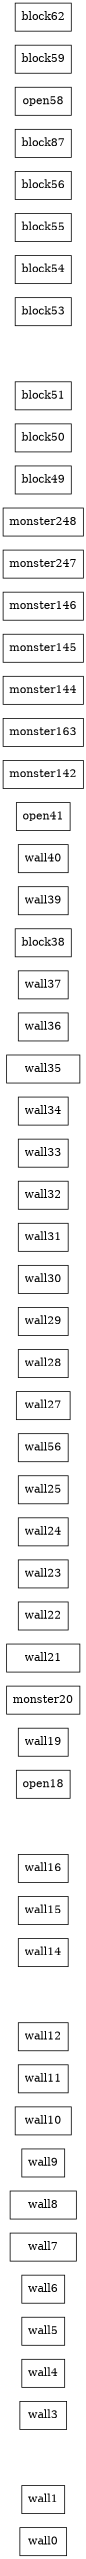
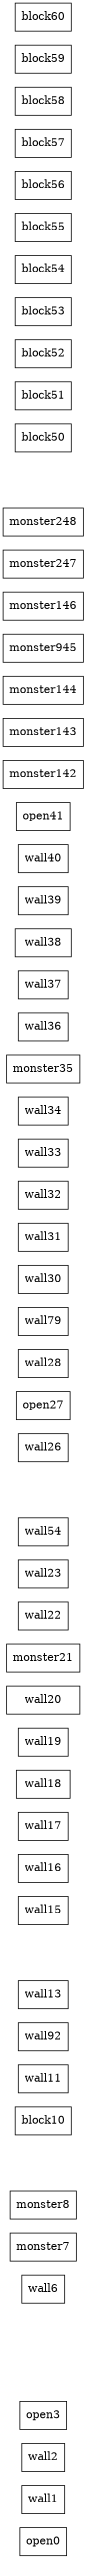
  graph {
    rankdir=LR
    node [shape=box]
-   wall0
+   wall0 [label=open0]
    wall1
-   wall3
-   wall4
-   wall5
+   wall2
+   wall3 [label=open3]
    wall6
-   wall7
-   wall8
-   wall9
-   wall10
+   wall7 [label=monster7]
+   wall8 [label=monster8]
+   wall10 [label=block10]
    wall11
-   wall12
-   wall14
+   wall12 [label=wall92]
+   wall13
    wall15
    wall16
-   wall18 [label=open18]
+   wall17
+   wall18
    wall19
-   wall20 [label=monster20]
-   wall21
+   wall20
+   wall21 [label=monster21]
    wall22
    wall23
-   wall24
-   wall25
-   wall26 [label=wall56]
-   wall27
+   wall24 [label=wall54]
+   wall26
+   wall27 [label=open27]
    wall28
-   wall29
+   wall29 [label=wall79]
    wall30
    wall31
    wall32
    wall33
    wall34
-   wall35
+   wall35 [label=monster35]
    wall36
    wall37
-   wall38 [label=block38]
+   wall38
    wall39
    wall40
    open41
    monster142
-   monster143 [label=monster163]
+   monster143
    monster144
-   monster145
+   monster145 [label=monster945]
    monster146
    monster247
    monster248
-   block49
    block50
    block51
+   block52
    block53
    block54
    block55
    block56
-   block57 [label=block87]
-   block58 [label=open58]
+   block57
+   block58
    block59
-   block60 [label=block62]
+   block60
  }
